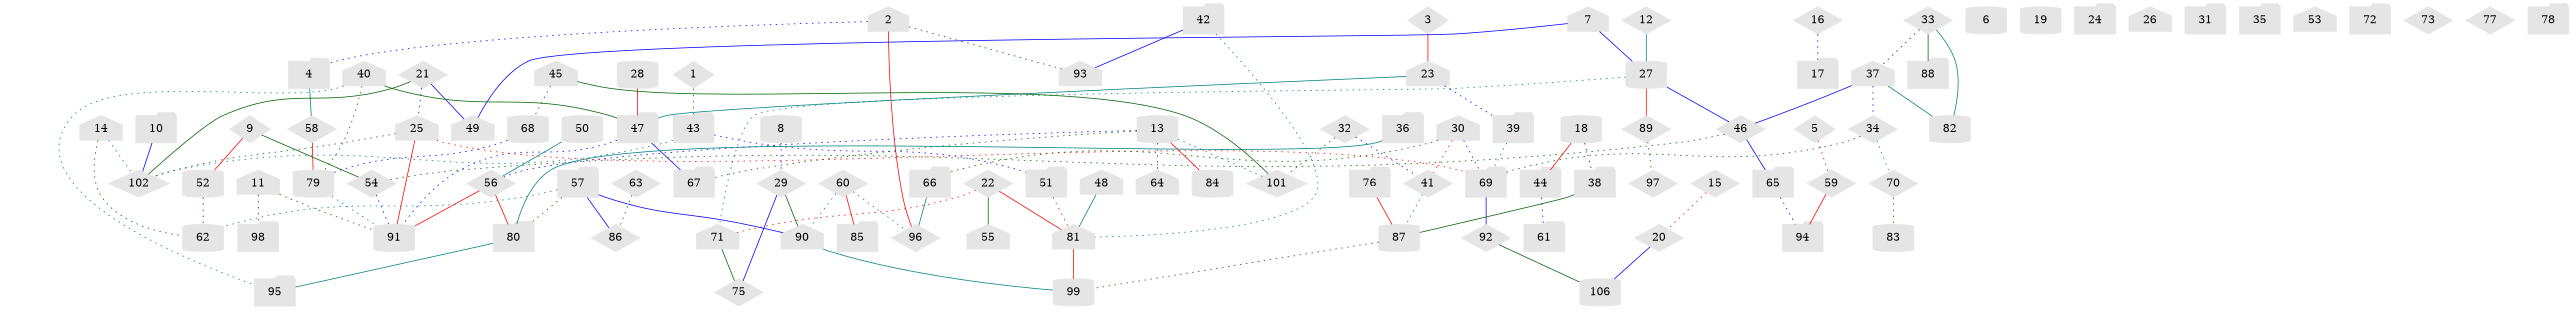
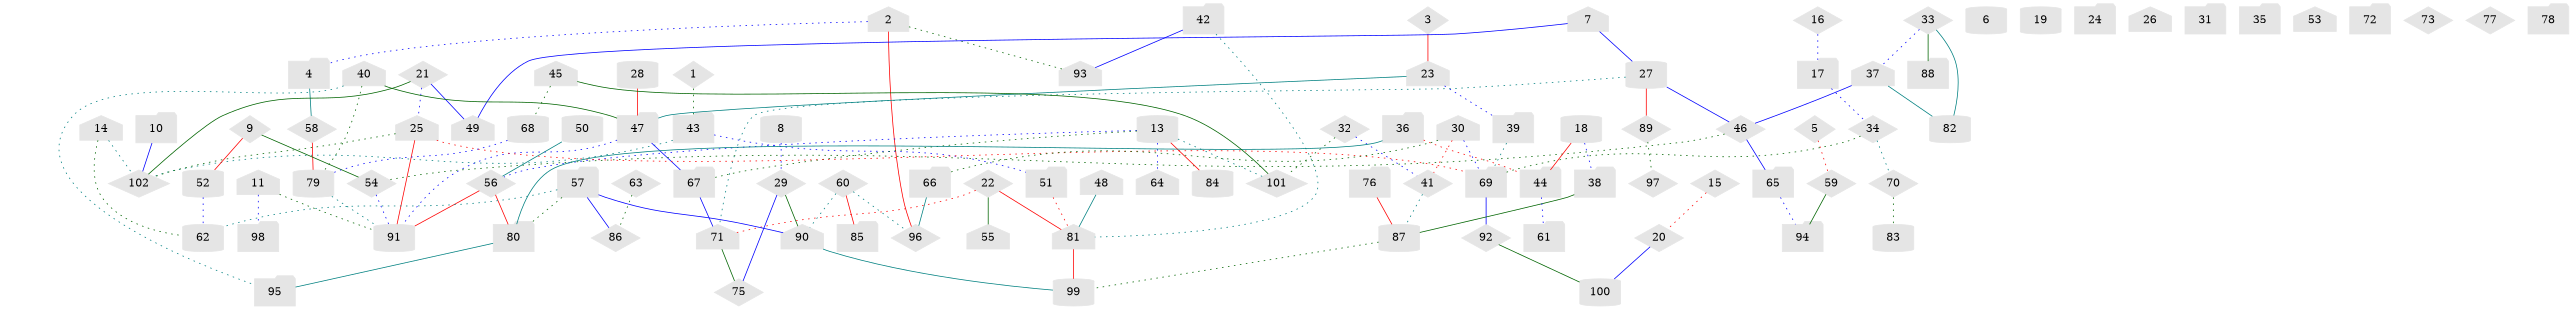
  graph {
    node [color=gray90 shape=diamond style=filled]
    edge [color=blue style=dotted]
    43 [shape=folder]
    1
    102
    51 [shape=folder]
    2 [shape=house]
    4 [shape=folder]
    93 [shape=house]
    96
    58
    23 [shape=house]
    3
    39 [shape=folder]
    47 [shape=folder]
    79 [shape=cylinder]
    5
    59
    94 [shape=folder]
    6 [shape=cylinder]
    7 [shape=house]
    49 [shape=house]
    27 [shape=cylinder]
    17 [shape=folder]
    16
    8 [shape=cylinder]
    29
    75
    90 [shape=house]
    52 [shape=cylinder]
    9
    54
    62 [shape=cylinder]
    91 [shape=cylinder]
    10 [shape=folder]
    11 [shape=house]
    98 [shape=folder]
-   12
    71 [shape=house]
    46
    89
    13 [shape=cylinder]
    56
    64 [shape=house]
    67 [shape=folder]
    84 [shape=cylinder]
    101
    80 [shape=folder]
    14 [shape=house]
    15
    20
-   100 [shape=cylinder label=106]
+   100 [shape=cylinder]
    34
    69 [shape=folder]
    70
    18 [shape=cylinder]
    38 [shape=folder]
    44 [shape=folder]
    87 [shape=cylinder]
    61 [shape=folder]
    19 [shape=cylinder]
    21
    25 [shape=house]
    55 [shape=house]
    22
    81 [shape=house]
    99 [shape=cylinder]
    24 [shape=folder]
    92
    26 [shape=house]
    65 [shape=folder]
    97
    28 [shape=cylinder]
    30 [shape=house]
    41
    66 [shape=folder]
    31 [shape=folder]
    32
    37 [shape=house]
    33
    82 [shape=cylinder]
    88 [shape=folder]
    83 [shape=cylinder]
    35 [shape=folder]
    36 [shape=folder]
    95 [shape=folder]
    40 [shape=house]
    42 [shape=folder]
    45 [shape=house]
    68 [shape=cylinder]
    48 [shape=house]
    50 [shape=cylinder]
    53 [shape=house]
    57 [shape=folder]
    86
    60
    85 [shape=folder]
    63
    72 [shape=folder]
    73
    76 [shape=folder]
    77
    78 [shape=folder]
    43 -- 102 [color=teal]
    43 -- 51
    1 -- 43 [color=darkgreen]
    51 -- 81 [color=red]
    2 -- 4
    2 -- 93 [color=darkgreen]
    2 -- 96 [color=red style=solid]
    4 -- 58 [color=teal style=solid]
    58 -- 79 [color=red style=solid]
    23 -- 39
    23 -- 47 [color=teal style=solid]
    3 -- 23 [color=red style=solid]
    39 -- 69 [color=teal]
    47 -- 91
    47 -- 67 [style=solid]
    79 -- 91 [color=teal]
    5 -- 59 [color=red]
-   59 -- 94 [color=red style=solid]
+   59 -- 94 [color=darkgreen style=solid]
    7 -- 49 [style=solid]
    7 -- 27 [style=solid]
    27 -- 71 [color=teal]
    27 -- 46 [style=solid]
    27 -- 89 [color=red style=solid]
-   37 -- 34
+   17 -- 34
    16 -- 17
    8 -- 29
    29 -- 75 [style=solid]
    29 -- 90 [color=darkgreen style=solid]
    90 -- 99 [color=teal style=solid]
    52 -- 62
    9 -- 52 [color=red style=solid]
    9 -- 54 [color=darkgreen style=solid]
    54 -- 91
    10 -- 102 [style=solid]
    11 -- 91 [color=darkgreen]
    11 -- 98
-   12 -- 27 [color=teal style=solid]
    71 -- 75 [color=darkgreen style=solid]
    46 -- 54 [color=darkgreen]
    46 -- 65 [style=solid]
    89 -- 97 [color=darkgreen]
    13 -- 56
    13 -- 64
    13 -- 67 [color=darkgreen]
    13 -- 84 [color=red style=solid]
    13 -- 101 [color=teal]
    56 -- 91 [color=red style=solid]
    56 -- 80 [color=red style=solid]
+   67 -- 71 [style=solid]
    80 -- 95 [color=teal style=solid]
    14 -- 102 [color=teal]
    14 -- 62 [color=darkgreen]
    15 -- 20 [color=red]
    20 -- 100 [style=solid]
    34 -- 69 [color=darkgreen]
    34 -- 70 [color=teal]
    69 -- 92 [style=solid]
    70 -- 83 [color=darkgreen]
    18 -- 38
    18 -- 44 [color=red style=solid]
    38 -- 87 [color=darkgreen style=solid]
    44 -- 61
    87 -- 99 [color=darkgreen]
    21 -- 102 [color=darkgreen style=solid]
    21 -- 49 [style=solid]
    21 -- 25
    25 -- 102 [color=darkgreen]
    25 -- 91 [color=red style=solid]
    25 -- 69 [color=red]
    22 -- 71 [color=red]
    22 -- 55 [color=darkgreen style=solid]
    22 -- 81 [color=red style=solid]
    81 -- 99 [color=red style=solid]
    92 -- 100 [color=darkgreen style=solid]
    65 -- 94
    28 -- 47 [color=red style=solid]
    30 -- 69
    30 -- 41 [color=red]
    30 -- 66 [color=darkgreen]
    41 -- 87 [color=teal]
    66 -- 96 [color=teal style=solid]
    32 -- 101 [color=darkgreen]
    32 -- 41
    37 -- 46 [style=solid]
    37 -- 82 [color=teal style=solid]
    33 -- 37
    33 -- 82 [color=teal style=solid]
    33 -- 88 [color=darkgreen style=solid]
    36 -- 80 [color=teal style=solid]
+   36 -- 44 [color=red]
    40 -- 47 [color=darkgreen style=solid]
    40 -- 79 [color=darkgreen]
    40 -- 95 [color=teal]
    42 -- 93 [style=solid]
    42 -- 81 [color=teal]
    45 -- 101 [color=darkgreen style=solid]
    45 -- 68 [color=darkgreen]
    68 -- 79
    48 -- 81 [color=teal style=solid]
    50 -- 56 [color=teal style=solid]
    57 -- 90 [style=solid]
    57 -- 62 [color=teal]
    57 -- 80 [color=darkgreen]
    57 -- 86 [style=solid]
    60 -- 96 [color=teal]
    60 -- 90 [color=teal]
    60 -- 85 [color=red style=solid]
    63 -- 86 [color=darkgreen]
    76 -- 87 [color=red style=solid]
  }
